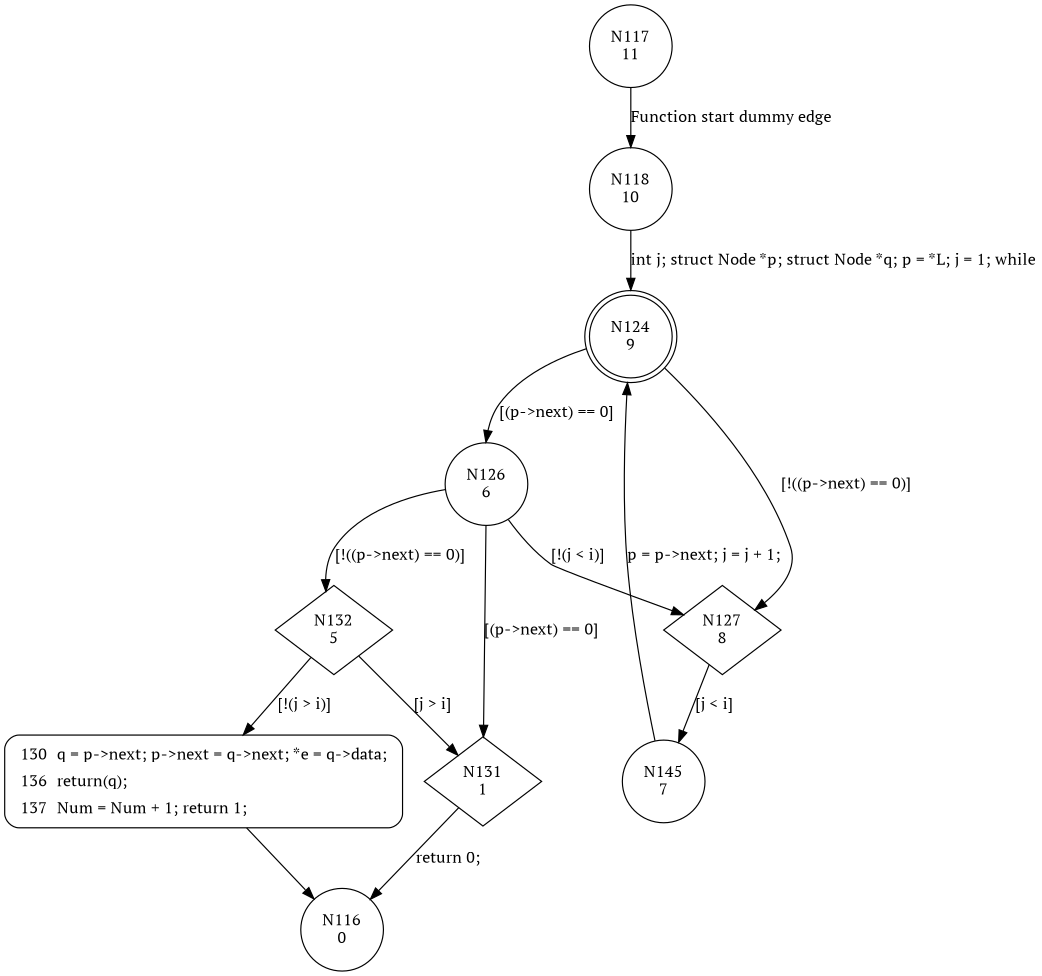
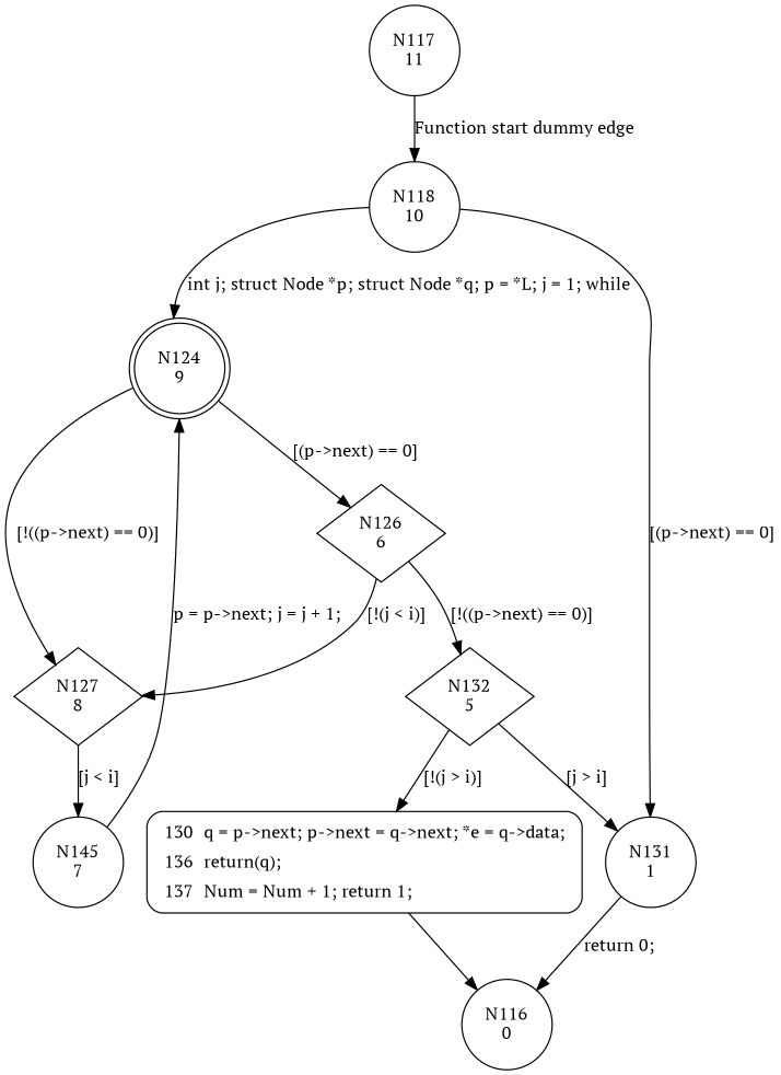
  digraph {
    fontname="PT Serif"
    node [fontname="PT Serif" shape=circle]
    edge [fontname="PT Serif"]
    n1 [label="N117\n11"]
    n2 [label="N118\n10"]
    n3 [label="N124\n9" shape=doublecircle]
-   n4 [label="N126\n6"]
+   n4 [label="N126\n6" shape=diamond]
    n5 [label="N127\n8" shape=diamond]
-   n6 [label="N131\n1" shape=diamond]
+   n6 [label="N131\n1"]
    n7 [label="N132\n5" shape=diamond]
    n8 [label="N145\n7"]
    n9 [label="N116\n0"]
    n10 [fillcolor=white label=<<table border="0" cellborder="0" cellpadding="3" bgcolor="white"><tr><td align="right">130</td><td align="left">q = p-&gt;next; p-&gt;next = q-&gt;next; *e = q-&gt;data;</td></tr><tr><td align="right">136</td><td align="left">return(q);</td></tr><tr><td align="right">137</td><td align="left">Num = Num + 1; return 1;</td></tr></table>> penwidth=1 shape=Mrecord style="filled,bold"]
    n1 -> n2 [label="Function start dummy edge"]
    n2 -> n3 [label="int j; struct Node *p; struct Node *q; p = *L; j = 1; while"]
    n3 -> n4 [label="[(p->next) == 0]"]
    n3 -> n5 [label="[!((p->next) == 0)]"]
    n4 -> n5 [label="[!(j < i)]"]
-   n4 -> n6 [label="[(p->next) == 0]"]
+   n2 -> n6 [label="[(p->next) == 0]"]
    n4 -> n7 [label="[!((p->next) == 0)]"]
    n5 -> n8 [label="[j < i]"]
    n6 -> n9 [label="return 0;"]
    n7 -> n6 [label="[j > i]"]
    n7 -> n10 [label="[!(j > i)]"]
    n8 -> n3 [label="p = p->next; j = j + 1; "]
    n10 -> n9
  }
